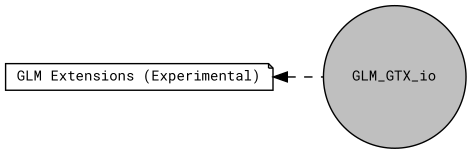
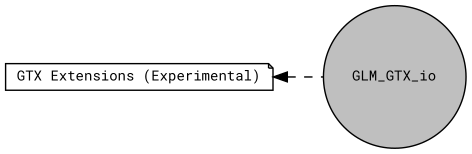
  digraph {
    rankdir=LR
    fontname="Roboto Mono"
    node [color=black fontname="Roboto Mono" fontsize=10 style=filled]
-   n1 [fillcolor=white height=0.2 label="GLM Extensions (Experimental)" shape=note width=0.4]
+   n1 [fillcolor=white height=0.2 label="GTX Extensions (Experimental)" shape=note width=0.4]
    n2 [fillcolor=grey75 fontcolor=black height=0.2 label=GLM_GTX_io shape=circle width=0.4]
    n1 -> n2 [dir=back fontname="Roboto Mono" fontsize=10 labelfontname=Helvetica labelfontsize=10 shape=plaintext style=dashed]
  }
